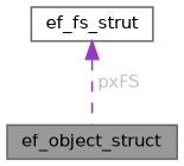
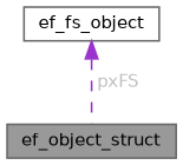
  digraph {
    node [color=gray40 fontname=Helvetica fontsize=10 shape=box style=filled]
    n1 [fillcolor=grey60 fontcolor=black height=0.2 label=ef_object_struct width=0.4]
-   n2 [fillcolor=white height=0.2 label=ef_fs_strut width=0.4]
+   n2 [fillcolor=white height=0.2 label=ef_fs_object width=0.4]
    n2 -> n1 [color=darkorchid3 dir=back fontcolor=grey fontname=Helvetica fontsize=10 label=" pxFS" labelfontname=Helvetica labelfontsize=10 style=dashed]
  }
